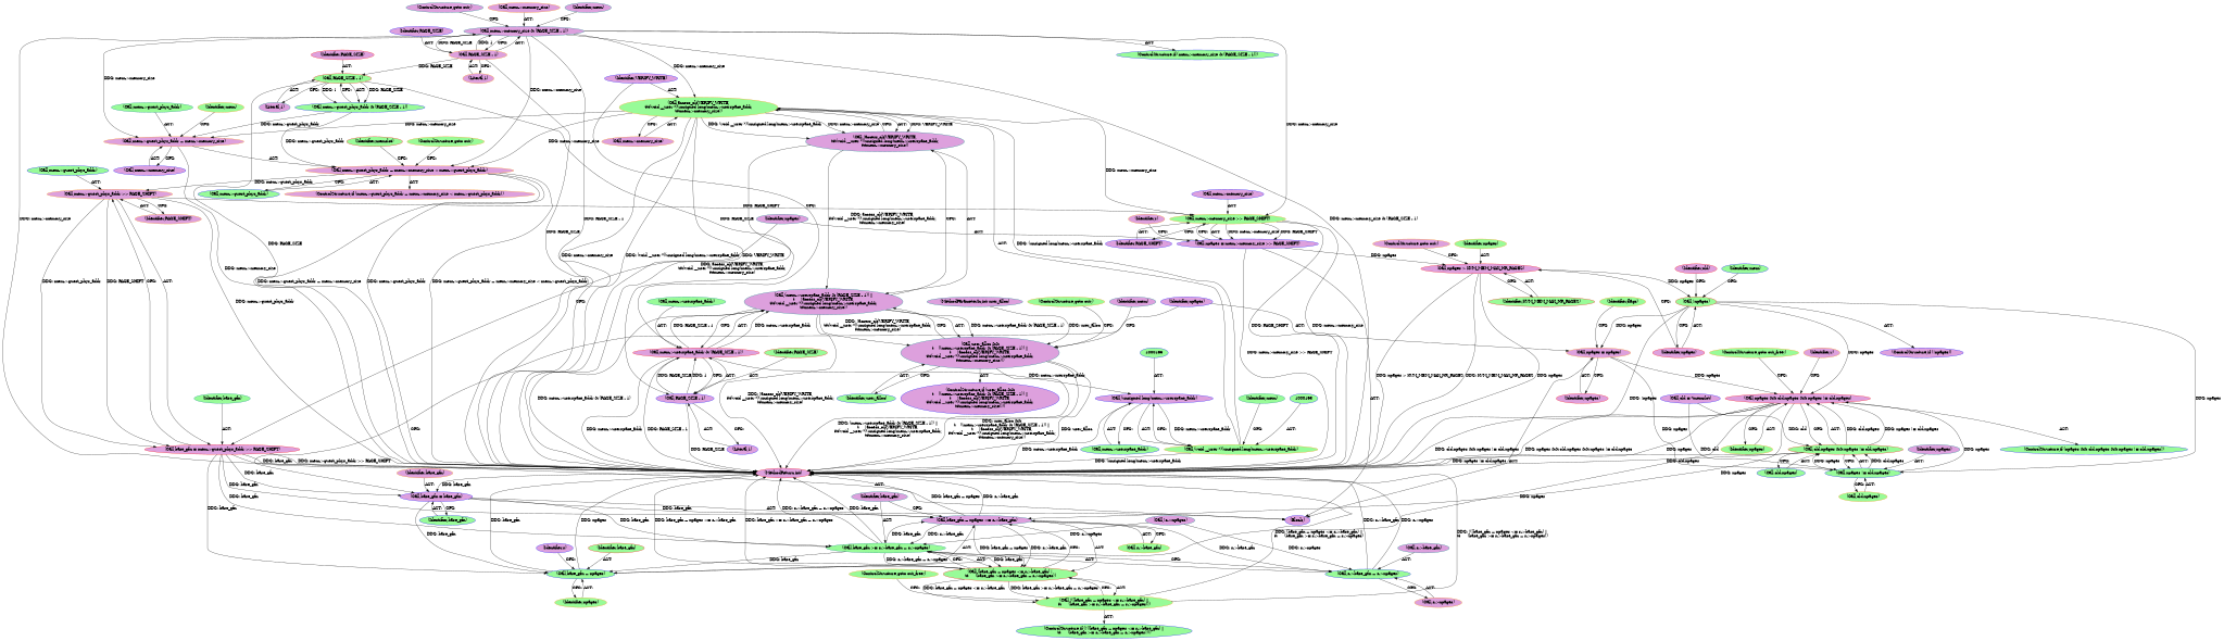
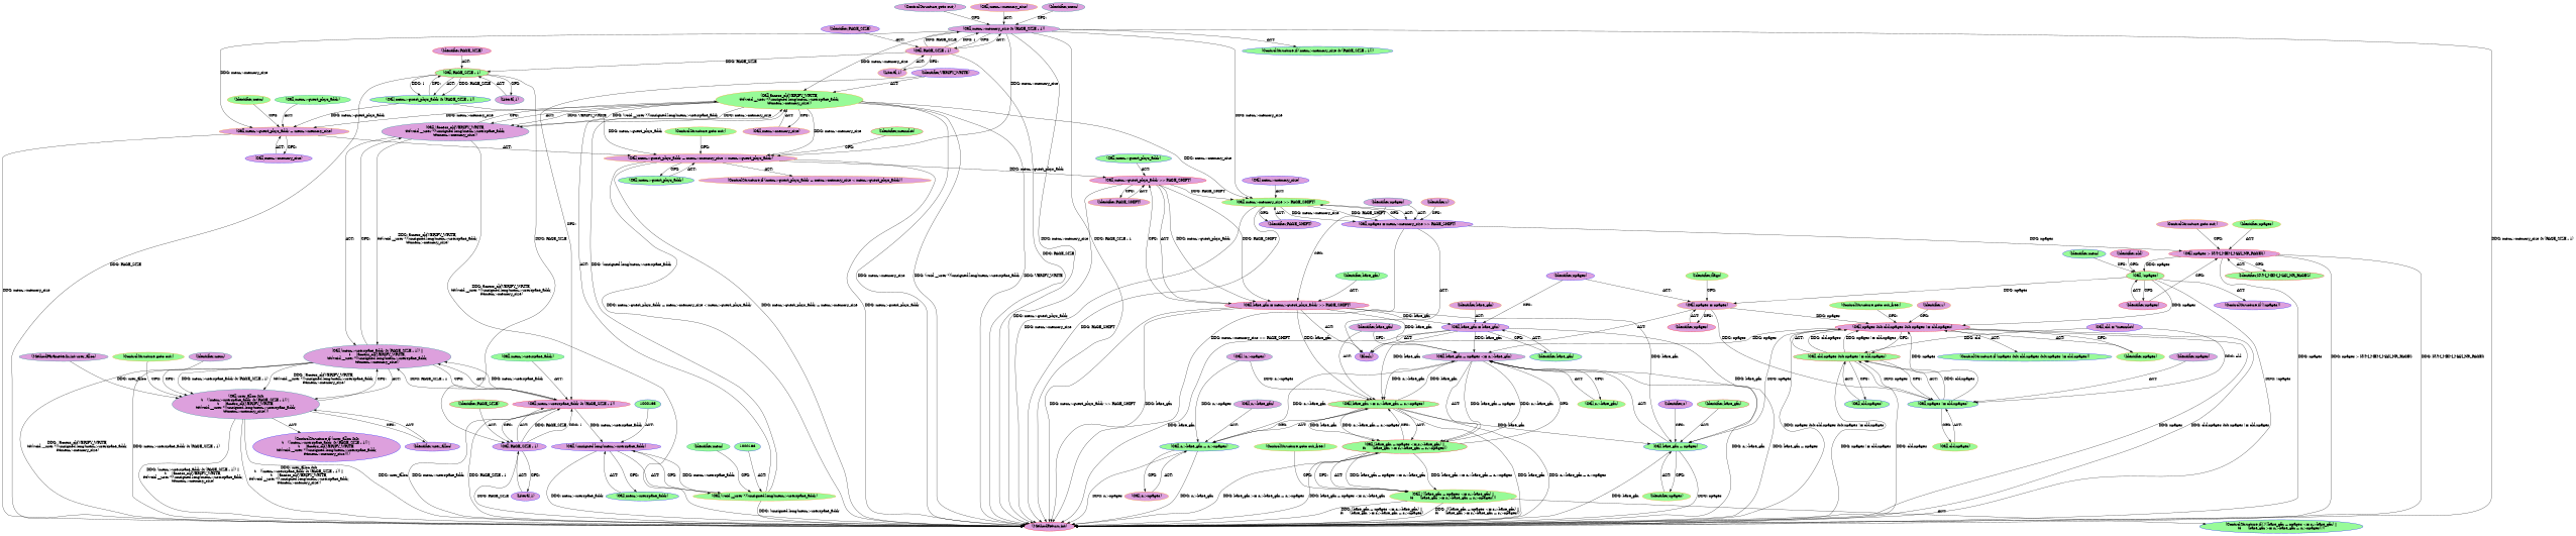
  digraph {
    node [color=blue fillcolor=plum style=filled]
    n1 [color=darkorange fillcolor=palegreen label="(Call,access_ok(VERIFY_WRITE,\n\t\t\t(void __user *)(unsigned long)mem->userspace_addr,\n\t\t\tmem->memory_size))"]
    n2 [color=teal label="(Call,!access_ok(VERIFY_WRITE,\n\t\t\t(void __user *)(unsigned long)mem->userspace_addr,\n\t\t\tmem->memory_size))"]
    n3 [color=darkorange label="(Call,mem->guest_phys_addr + mem->memory_size < mem->guest_phys_addr)"]
    n4 [color=darkorange fillcolor=palegreen label="(Call,mem->memory_size >> PAGE_SHIFT)"]
    n5 [color=darkorange label="(Call,mem->guest_phys_addr + mem->memory_size)"]
    n6 [color=red label="(MethodReturn,int)"]
    n7 [color=darkorange label="(Call,mem->memory_size)"]
    n8 [color=teal label="(Call,(mem->userspace_addr & (PAGE_SIZE - 1)) ||\n\t     !access_ok(VERIFY_WRITE,\n\t\t\t(void __user *)(unsigned long)mem->userspace_addr,\n\t\t\tmem->memory_size))"]
-   n9 [color=darkorange label="(Call,mem->guest_phys_addr >> PAGE_SHIFT)"]
+   n9 [color=red label="(Call,mem->guest_phys_addr >> PAGE_SHIFT)"]
    n10 [fillcolor=palegreen label="(Call,mem->guest_phys_addr)"]
    n11 [color=darkorange label="(ControlStructure,if (mem->guest_phys_addr + mem->memory_size < mem->guest_phys_addr))"]
    n12 [label="(Call,npages = mem->memory_size >> PAGE_SHIFT)"]
    n13 [label="(Identifier,PAGE_SHIFT)"]
    n14 [label="(Call,mem->memory_size)"]
    n15 [color=darkorange fillcolor=palegreen label="(Call,(void __user *)(unsigned long)mem->userspace_addr)"]
    n16 [label="(Call,(unsigned long)mem->userspace_addr)"]
    n17 [fillcolor=palegreen label="(Call,mem->userspace_addr)"]
    n18 [color=red label="(Call,mem->userspace_addr & (PAGE_SIZE - 1))"]
    n19 [label="(Call,PAGE_SIZE - 1)"]
    n20 [label="(Literal,1)"]
    n21 [color=teal label="(Call,user_alloc &&\n\t    ((mem->userspace_addr & (PAGE_SIZE - 1)) ||\n\t     !access_ok(VERIFY_WRITE,\n\t\t\t(void __user *)(unsigned long)mem->userspace_addr,\n\t\t\tmem->memory_size)))"]
    n22 [color=red fillcolor=palegreen label="(Call,PAGE_SIZE - 1)"]
    n23 [fillcolor=palegreen label="(Call,mem->guest_phys_addr & (PAGE_SIZE - 1))"]
    n24 [color=teal label="(Literal,1)"]
    n25 [color=darkorange label="(Call,PAGE_SIZE - 1)"]
    n26 [color=teal label="(Call,mem->memory_size & (PAGE_SIZE - 1))"]
    n27 [color=darkorange label="(Literal,1)"]
    n28 [fillcolor=palegreen label="(ControlStructure,if (mem->memory_size & (PAGE_SIZE - 1)))"]
    n29 [label="(ControlStructure,if (user_alloc &&\n\t    ((mem->userspace_addr & (PAGE_SIZE - 1)) ||\n\t     !access_ok(VERIFY_WRITE,\n\t\t\t(void __user *)(unsigned long)mem->userspace_addr,\n\t\t\tmem->memory_size))))"]
-   n30 [fillcolor=palegreen label="(Identifier,user_alloc)"]
+   n30 [label="(Identifier,user_alloc)"]
    n31 [color=red label="(Call,base_gfn = mem->guest_phys_addr >> PAGE_SHIFT)"]
    n32 [color=darkorange label="(Identifier,PAGE_SHIFT)"]
    n33 [label="(Call,base_gfn = base_gfn)"]
    n34 [color=teal label="(Call,base_gfn + npages <= s->base_gfn)"]
-   n35 [color=teal fillcolor=palegreen label="(Call,base_gfn >= s->base_gfn + s->npages)"]
+   n35 [color=red fillcolor=palegreen label="(Call,base_gfn >= s->base_gfn + s->npages)"]
    n36 [fillcolor=palegreen label="(Call,base_gfn + npages)"]
    n37 [label="(Block,)"]
    n38 [fillcolor=palegreen label="(Identifier,base_gfn)"]
    n39 [color=red fillcolor=palegreen label="(Call,(base_gfn + npages <= s->base_gfn) ||\n\t\t      (base_gfn >= s->base_gfn + s->npages))"]
    n40 [fillcolor=palegreen label="(Call,s->base_gfn + s->npages)"]
    n41 [color=darkorange fillcolor=palegreen label="(Call,s->base_gfn)"]
    n42 [color=darkorange fillcolor=palegreen label="(Identifier,npages)"]
    n43 [color=darkorange fillcolor=palegreen label="(Call,!((base_gfn + npages <= s->base_gfn) ||\n\t\t      (base_gfn >= s->base_gfn + s->npages)))"]
    n44 [color=darkorange label="(Call,s->npages)"]
    n45 [fillcolor=palegreen label="(ControlStructure,if (!((base_gfn + npages <= s->base_gfn) ||\n\t\t      (base_gfn >= s->base_gfn + s->npages))))"]
    n46 [color=red label="(Call,npages > KVM_MEM_MAX_NR_PAGES)"]
    n47 [color=red fillcolor=palegreen label="(Call,!npages)"]
    n48 [color=red fillcolor=palegreen label="(Identifier,KVM_MEM_MAX_NR_PAGES)"]
    n49 [color=darkorange label="(Call,npages = npages)"]
    n50 [color=red label="(Call,npages && old.npages && npages != old.npages)"]
    n51 [fillcolor=palegreen label="(Call,npages != old.npages)"]
    n52 [label="(ControlStructure,if (!npages))"]
    n53 [color=red label="(Identifier,npages)"]
    n54 [color=red label="(Identifier,npages)"]
    n55 [color=red fillcolor=palegreen label="(Call,old.npages && npages != old.npages)"]
    n56 [fillcolor=palegreen label="(ControlStructure,if (npages && old.npages && npages != old.npages))"]
    n57 [color=darkorange fillcolor=palegreen label="(Identifier,npages)"]
    n58 [color=darkorange fillcolor=palegreen label="(Call,old.npages)"]
    n59 [fillcolor=palegreen label="(Call,old.npages)"]
    n60 [color=teal label="(Call,!s->npages)"]
    n61 [label="(Call,old = *memslot)"]
    n62 [color=teal label="(MethodParameterIn,int user_alloc)"]
    n63 [fillcolor=palegreen label="(Call,mem->guest_phys_addr)"]
    n64 [color=darkorange fillcolor=palegreen label="(ControlStructure,goto out;)"]
    n65 [label="(Identifier,s)"]
    n66 [color=darkorange fillcolor=palegreen label="(Identifier,flags)"]
    n67 [fillcolor=palegreen label="(Identifier,mem)"]
    n68 [color=teal fillcolor=palegreen label="(Identifier,base_gfn)"]
    n69 [color=teal label="(Identifier,mem)"]
    n70 [color=darkorange fillcolor=palegreen label="(ControlStructure,goto out_free;)"]
    n71 [label="(Call,mem->memory_size)"]
    n72 [color=teal fillcolor=palegreen label="(Identifier,mem)"]
    n73 [color=teal label="(Identifier,npages)"]
    n74 [color=red label="(Identifier,old)"]
    n75 [color=red fillcolor=palegreen label="(Identifier,memslot)"]
    n76 [color=red fillcolor=palegreen label="(Identifier,base_gfn)"]
    n77 [color=darkorange fillcolor=palegreen label="(Identifier,mem)"]
    n78 [color=darkorange label="(ControlStructure,goto out;)"]
    n79 [color=red label="(Identifier,PAGE_SIZE)"]
    n80 [color=red fillcolor=palegreen label="(Identifier,PAGE_SIZE)"]
    n81 [label="(Identifier,PAGE_SIZE)"]
    n82 [label="(Identifier,VERIFY_WRITE)"]
    n83 [color=darkorange fillcolor=palegreen label="(Identifier,npages)"]
    n84 [color=teal fillcolor=palegreen label="(Call,mem->guest_phys_addr)"]
    n85 [color=teal label="(Identifier,npages)"]
    n86 [color=teal fillcolor=palegreen label="(Call,mem->userspace_addr)"]
    n87 [label="(Identifier,npages)"]
    n88 [color=darkorange fillcolor=palegreen label="(ControlStructure,goto out;)"]
    n89 [color=darkorange fillcolor=palegreen label="(ControlStructure,goto out_free;)"]
    n90 [color=teal label="(ControlStructure,goto out;)"]
    n91 [color=darkorange label="(Identifier,r)"]
    n92 [color=darkorange label="(Identifier,base_gfn)"]
    n93 [color=teal label="(Call,s->base_gfn)"]
    n94 [color=darkorange label="(Identifier,r)"]
    n95 [color=darkorange label="(Call,mem->memory_size)"]
    n96 [color=teal label="(Identifier,mem)"]
    n97 [color=teal label="(Identifier,base_gfn)"]
    1000163 [fillcolor=palegreen]
    1000165 [fillcolor=palegreen]
    n1 -> n2 [label="AST: "]
    n1 -> n2 [label="DDG: VERIFY_WRITE"]
    n1 -> n2 [label="DDG: (void __user *)(unsigned long)mem->userspace_addr"]
    n1 -> n2 [label="DDG: mem->memory_size"]
    n1 -> n3 [label="DDG: mem->memory_size"]
    n1 -> n4 [label="DDG: mem->memory_size"]
    n1 -> n5 [label="DDG: mem->memory_size"]
    n1 -> n6 [label="DDG: mem->memory_size"]
    n1 -> n6 [label="DDG: (void __user *)(unsigned long)mem->userspace_addr"]
    n1 -> n6 [label="DDG: VERIFY_WRITE"]
    n1 -> n7 [label="CFG: "]
    n2 -> n1 [label="CFG: "]
    n2 -> n6 [label="DDG: access_ok(VERIFY_WRITE,\n\t\t\t(void __user *)(unsigned long)mem->userspace_addr,\n\t\t\tmem->memory_size)"]
    n2 -> n8 [label="AST: "]
    n2 -> n8 [label="DDG: access_ok(VERIFY_WRITE,\n\t\t\t(void __user *)(unsigned long)mem->userspace_addr,\n\t\t\tmem->memory_size)"]
    n3 -> n6 [label="DDG: mem->guest_phys_addr + mem->memory_size"]
    n3 -> n6 [label="DDG: mem->guest_phys_addr"]
    n3 -> n6 [label="DDG: mem->guest_phys_addr + mem->memory_size < mem->guest_phys_addr"]
    n3 -> n9 [label="DDG: mem->guest_phys_addr"]
    n3 -> n10 [label="CFG: "]
    n3 -> n11 [label="AST: "]
    n4 -> n6 [label="DDG: mem->memory_size"]
    n4 -> n6 [label="DDG: PAGE_SHIFT"]
    n4 -> n12 [label="AST: "]
    n4 -> n12 [label="DDG: mem->memory_size"]
    n4 -> n12 [label="DDG: PAGE_SHIFT"]
    n4 -> n13 [label="CFG: "]
    n5 -> n3 [label="AST: "]
    n5 -> n6 [label="DDG: mem->memory_size"]
    n5 -> n14 [label="CFG: "]
    n7 -> n1 [label="AST: "]
    n8 -> n2 [label="CFG: "]
    n8 -> n6 [label="DDG: !access_ok(VERIFY_WRITE,\n\t\t\t(void __user *)(unsigned long)mem->userspace_addr,\n\t\t\tmem->memory_size)"]
    n8 -> n6 [label="DDG: mem->userspace_addr & (PAGE_SIZE - 1)"]
    n8 -> n18 [label="CFG: "]
    n8 -> n21 [label="AST: "]
    n8 -> n21 [label="DDG: mem->userspace_addr & (PAGE_SIZE - 1)"]
    n8 -> n21 [label="DDG: !access_ok(VERIFY_WRITE,\n\t\t\t(void __user *)(unsigned long)mem->userspace_addr,\n\t\t\tmem->memory_size)"]
    n9 -> n4 [label="DDG: PAGE_SHIFT"]
    n9 -> n6 [label="DDG: mem->guest_phys_addr"]
    n9 -> n31 [label="AST: "]
    n9 -> n31 [label="DDG: mem->guest_phys_addr"]
    n9 -> n31 [label="DDG: PAGE_SHIFT"]
    n9 -> n32 [label="CFG: "]
    n10 -> n3 [label="AST: "]
    n12 -> n4 [label="CFG: "]
    n12 -> n6 [label="DDG: mem->memory_size >> PAGE_SHIFT"]
    n12 -> n37 [label="AST: "]
    n12 -> n46 [label="DDG: npages"]
    n13 -> n4 [label="AST: "]
    n14 -> n5 [label="AST: "]
    n15 -> n1 [label="AST: "]
    n15 -> n1 [label="DDG: (unsigned long)mem->userspace_addr"]
    n15 -> n6 [label="DDG: (unsigned long)mem->userspace_addr"]
    n15 -> n16 [label="CFG: "]
    n16 -> n6 [label="DDG: mem->userspace_addr"]
    n16 -> n15 [label="AST: "]
    n16 -> n15 [label="DDG: mem->userspace_addr"]
    n16 -> n17 [label="CFG: "]
    n17 -> n16 [label="AST: "]
    n18 -> n6 [label="DDG: mem->userspace_addr"]
    n18 -> n6 [label="DDG: PAGE_SIZE - 1"]
    n18 -> n8 [label="AST: "]
    n18 -> n8 [label="DDG: mem->userspace_addr"]
    n18 -> n8 [label="DDG: PAGE_SIZE - 1"]
    n18 -> n16 [label="DDG: mem->userspace_addr"]
    n18 -> n19 [label="CFG: "]
    n19 -> n6 [label="DDG: PAGE_SIZE"]
    n19 -> n18 [label="AST: "]
    n19 -> n18 [label="DDG: PAGE_SIZE"]
    n19 -> n18 [label="DDG: 1"]
    n19 -> n20 [label="CFG: "]
    n20 -> n19 [label="AST: "]
    n21 -> n6 [label="DDG: (mem->userspace_addr & (PAGE_SIZE - 1)) ||\n\t     !access_ok(VERIFY_WRITE,\n\t\t\t(void __user *)(unsigned long)mem->userspace_addr,\n\t\t\tmem->memory_size)"]
    n21 -> n6 [label="DDG: user_alloc &&\n\t    ((mem->userspace_addr & (PAGE_SIZE - 1)) ||\n\t     !access_ok(VERIFY_WRITE,\n\t\t\t(void __user *)(unsigned long)mem->userspace_addr,\n\t\t\tmem->memory_size))"]
    n21 -> n6 [label="DDG: user_alloc"]
    n21 -> n8 [label="CFG: "]
    n21 -> n29 [label="AST: "]
    n21 -> n30 [label="CFG: "]
    n22 -> n6 [label="DDG: PAGE_SIZE"]
    n22 -> n19 [label="DDG: PAGE_SIZE"]
    n22 -> n23 [label="AST: "]
    n22 -> n23 [label="DDG: PAGE_SIZE"]
    n22 -> n23 [label="DDG: 1"]
    n22 -> n24 [label="CFG: "]
    n23 -> n3 [label="DDG: mem->guest_phys_addr"]
    n23 -> n5 [label="DDG: mem->guest_phys_addr"]
    n23 -> n22 [label="CFG: "]
    n24 -> n22 [label="AST: "]
    n25 -> n6 [label="DDG: PAGE_SIZE"]
    n25 -> n22 [label="DDG: PAGE_SIZE"]
    n25 -> n26 [label="AST: "]
    n25 -> n26 [label="DDG: PAGE_SIZE"]
    n25 -> n26 [label="DDG: 1"]
    n25 -> n27 [label="CFG: "]
    n26 -> n1 [label="DDG: mem->memory_size"]
    n26 -> n3 [label="DDG: mem->memory_size"]
    n26 -> n4 [label="DDG: mem->memory_size"]
    n26 -> n5 [label="DDG: mem->memory_size"]
    n26 -> n6 [label="DDG: mem->memory_size"]
    n26 -> n6 [label="DDG: PAGE_SIZE - 1"]
    n26 -> n6 [label="DDG: mem->memory_size & (PAGE_SIZE - 1)"]
    n26 -> n25 [label="CFG: "]
    n26 -> n28 [label="AST: "]
    n27 -> n25 [label="AST: "]
    n30 -> n21 [label="AST: "]
    n31 -> n6 [label="DDG: base_gfn"]
    n31 -> n6 [label="DDG: mem->guest_phys_addr >> PAGE_SHIFT"]
    n31 -> n9 [label="CFG: "]
    n31 -> n33 [label="DDG: base_gfn"]
    n31 -> n34 [label="DDG: base_gfn"]
    n31 -> n35 [label="DDG: base_gfn"]
    n31 -> n36 [label="DDG: base_gfn"]
    n31 -> n37 [label="AST: "]
    n32 -> n9 [label="AST: "]
-   n6 -> n33 [label="DDG: base_gfn"]
+   n33 -> n6 [label="DDG: base_gfn"]
    n33 -> n34 [label="DDG: base_gfn"]
    n33 -> n35 [label="DDG: base_gfn"]
    n33 -> n36 [label="DDG: base_gfn"]
    n33 -> n37 [label="AST: "]
    n33 -> n38 [label="CFG: "]
    n34 -> n6 [label="DDG: base_gfn + npages"]
    n34 -> n6 [label="DDG: s->base_gfn"]
    n34 -> n35 [label="DDG: s->base_gfn"]
    n34 -> n39 [label="AST: "]
    n34 -> n39 [label="DDG: base_gfn + npages"]
    n34 -> n39 [label="DDG: s->base_gfn"]
    n34 -> n40 [label="DDG: s->base_gfn"]
    n34 -> n41 [label="CFG: "]
    n35 -> n6 [label="DDG: base_gfn"]
    n35 -> n6 [label="DDG: s->base_gfn + s->npages"]
    n35 -> n34 [label="DDG: base_gfn"]
    n35 -> n36 [label="DDG: base_gfn"]
    n35 -> n39 [label="AST: "]
    n35 -> n39 [label="DDG: base_gfn"]
    n35 -> n39 [label="DDG: s->base_gfn + s->npages"]
    n35 -> n40 [label="CFG: "]
    n36 -> n6 [label="DDG: base_gfn"]
    n36 -> n6 [label="DDG: npages"]
    n36 -> n34 [label="AST: "]
    n36 -> n42 [label="CFG: "]
    n38 -> n33 [label="AST: "]
    n39 -> n6 [label="DDG: base_gfn >= s->base_gfn + s->npages"]
    n39 -> n6 [label="DDG: base_gfn + npages <= s->base_gfn"]
    n39 -> n34 [label="CFG: "]
    n39 -> n35 [label="CFG: "]
    n39 -> n43 [label="AST: "]
    n39 -> n43 [label="DDG: base_gfn + npages <= s->base_gfn"]
    n39 -> n43 [label="DDG: base_gfn >= s->base_gfn + s->npages"]
    n40 -> n6 [label="DDG: s->base_gfn"]
    n40 -> n6 [label="DDG: s->npages"]
    n40 -> n35 [label="AST: "]
    n40 -> n44 [label="CFG: "]
    n41 -> n34 [label="AST: "]
    n42 -> n36 [label="AST: "]
    n43 -> n6 [label="DDG: (base_gfn + npages <= s->base_gfn) ||\n\t\t      (base_gfn >= s->base_gfn + s->npages)"]
    n43 -> n6 [label="DDG: !((base_gfn + npages <= s->base_gfn) ||\n\t\t      (base_gfn >= s->base_gfn + s->npages))"]
    n43 -> n39 [label="CFG: "]
    n43 -> n45 [label="AST: "]
    n44 -> n40 [label="AST: "]
    n46 -> n6 [label="DDG: npages > KVM_MEM_MAX_NR_PAGES"]
    n46 -> n6 [label="DDG: KVM_MEM_MAX_NR_PAGES"]
    n46 -> n6 [label="DDG: npages"]
    n46 -> n47 [label="DDG: npages"]
    n46 -> n48 [label="CFG: "]
    n47 -> n6 [label="DDG: !npages"]
    n47 -> n49 [label="DDG: npages"]
    n47 -> n50 [label="DDG: npages"]
-   n47 -> n51 [label="DDG: npages"]
    n47 -> n52 [label="AST: "]
    n47 -> n53 [label="CFG: "]
    n48 -> n46 [label="AST: "]
    n49 -> n37 [label="AST: "]
    n49 -> n50 [label="DDG: npages"]
    n49 -> n51 [label="DDG: npages"]
    n49 -> n54 [label="CFG: "]
    n50 -> n6 [label="DDG: npages"]
    n50 -> n6 [label="DDG: old.npages && npages != old.npages"]
    n50 -> n6 [label="DDG: npages && old.npages && npages != old.npages"]
    n50 -> n34 [label="DDG: npages"]
    n50 -> n36 [label="DDG: npages"]
    n50 -> n55 [label="CFG: "]
    n50 -> n56 [label="AST: "]
    n50 -> n57 [label="CFG: "]
    n51 -> n50 [label="DDG: npages"]
    n51 -> n55 [label="AST: "]
    n51 -> n55 [label="DDG: old.npages"]
    n51 -> n55 [label="DDG: npages"]
    n51 -> n58 [label="CFG: "]
    n53 -> n46 [label="CFG: "]
    n53 -> n47 [label="AST: "]
    n54 -> n49 [label="AST: "]
    n55 -> n6 [label="DDG: npages != old.npages"]
    n55 -> n6 [label="DDG: old.npages"]
    n55 -> n50 [label="AST: "]
    n55 -> n50 [label="DDG: old.npages"]
    n55 -> n50 [label="DDG: npages != old.npages"]
    n55 -> n51 [label="CFG: "]
    n55 -> n59 [label="CFG: "]
    n57 -> n50 [label="AST: "]
    n58 -> n51 [label="AST: "]
    n59 -> n55 [label="AST: "]
    n60 -> n35 [label="DDG: s->npages"]
    n60 -> n40 [label="DDG: s->npages"]
    n61 -> n51 [label="DDG: old"]
    n61 -> n55 [label="DDG: old"]
    n62 -> n21 [label="DDG: user_alloc"]
    n63 -> n9 [label="AST: "]
    n64 -> n21 [label="CFG: "]
    n65 -> n36 [label="CFG: "]
    n66 -> n49 [label="CFG: "]
    n67 -> n47 [label="CFG: "]
    n68 -> n31 [label="AST: "]
    n69 -> n21 [label="CFG: "]
    n70 -> n50 [label="CFG: "]
    n71 -> n4 [label="AST: "]
    n72 -> n15 [label="CFG: "]
    n73 -> n51 [label="AST: "]
    n74 -> n47 [label="CFG: "]
    n75 -> n3 [label="CFG: "]
    n76 -> n36 [label="AST: "]
    n77 -> n5 [label="CFG: "]
    n78 -> n46 [label="CFG: "]
    n79 -> n22 [label="AST: "]
    n80 -> n19 [label="AST: "]
    n81 -> n25 [label="AST: "]
    n82 -> n1 [label="AST: "]
    n82 -> n18 [label="CFG: "]
    n83 -> n46 [label="AST: "]
    n84 -> n5 [label="AST: "]
    n85 -> n12 [label="AST: "]
    n85 -> n31 [label="CFG: "]
    n86 -> n18 [label="AST: "]
    n87 -> n33 [label="CFG: "]
    n87 -> n49 [label="AST: "]
    n88 -> n3 [label="CFG: "]
    n89 -> n43 [label="CFG: "]
    n90 -> n26 [label="CFG: "]
    n91 -> n12 [label="CFG: "]
    n92 -> n33 [label="AST: "]
    n93 -> n40 [label="AST: "]
    n94 -> n50 [label="CFG: "]
    n95 -> n26 [label="AST: "]
    n96 -> n26 [label="CFG: "]
    n97 -> n34 [label="CFG: "]
    n97 -> n35 [label="AST: "]
    1000163 -> n15 [label="AST: "]
    1000165 -> n16 [label="AST: "]
  }
